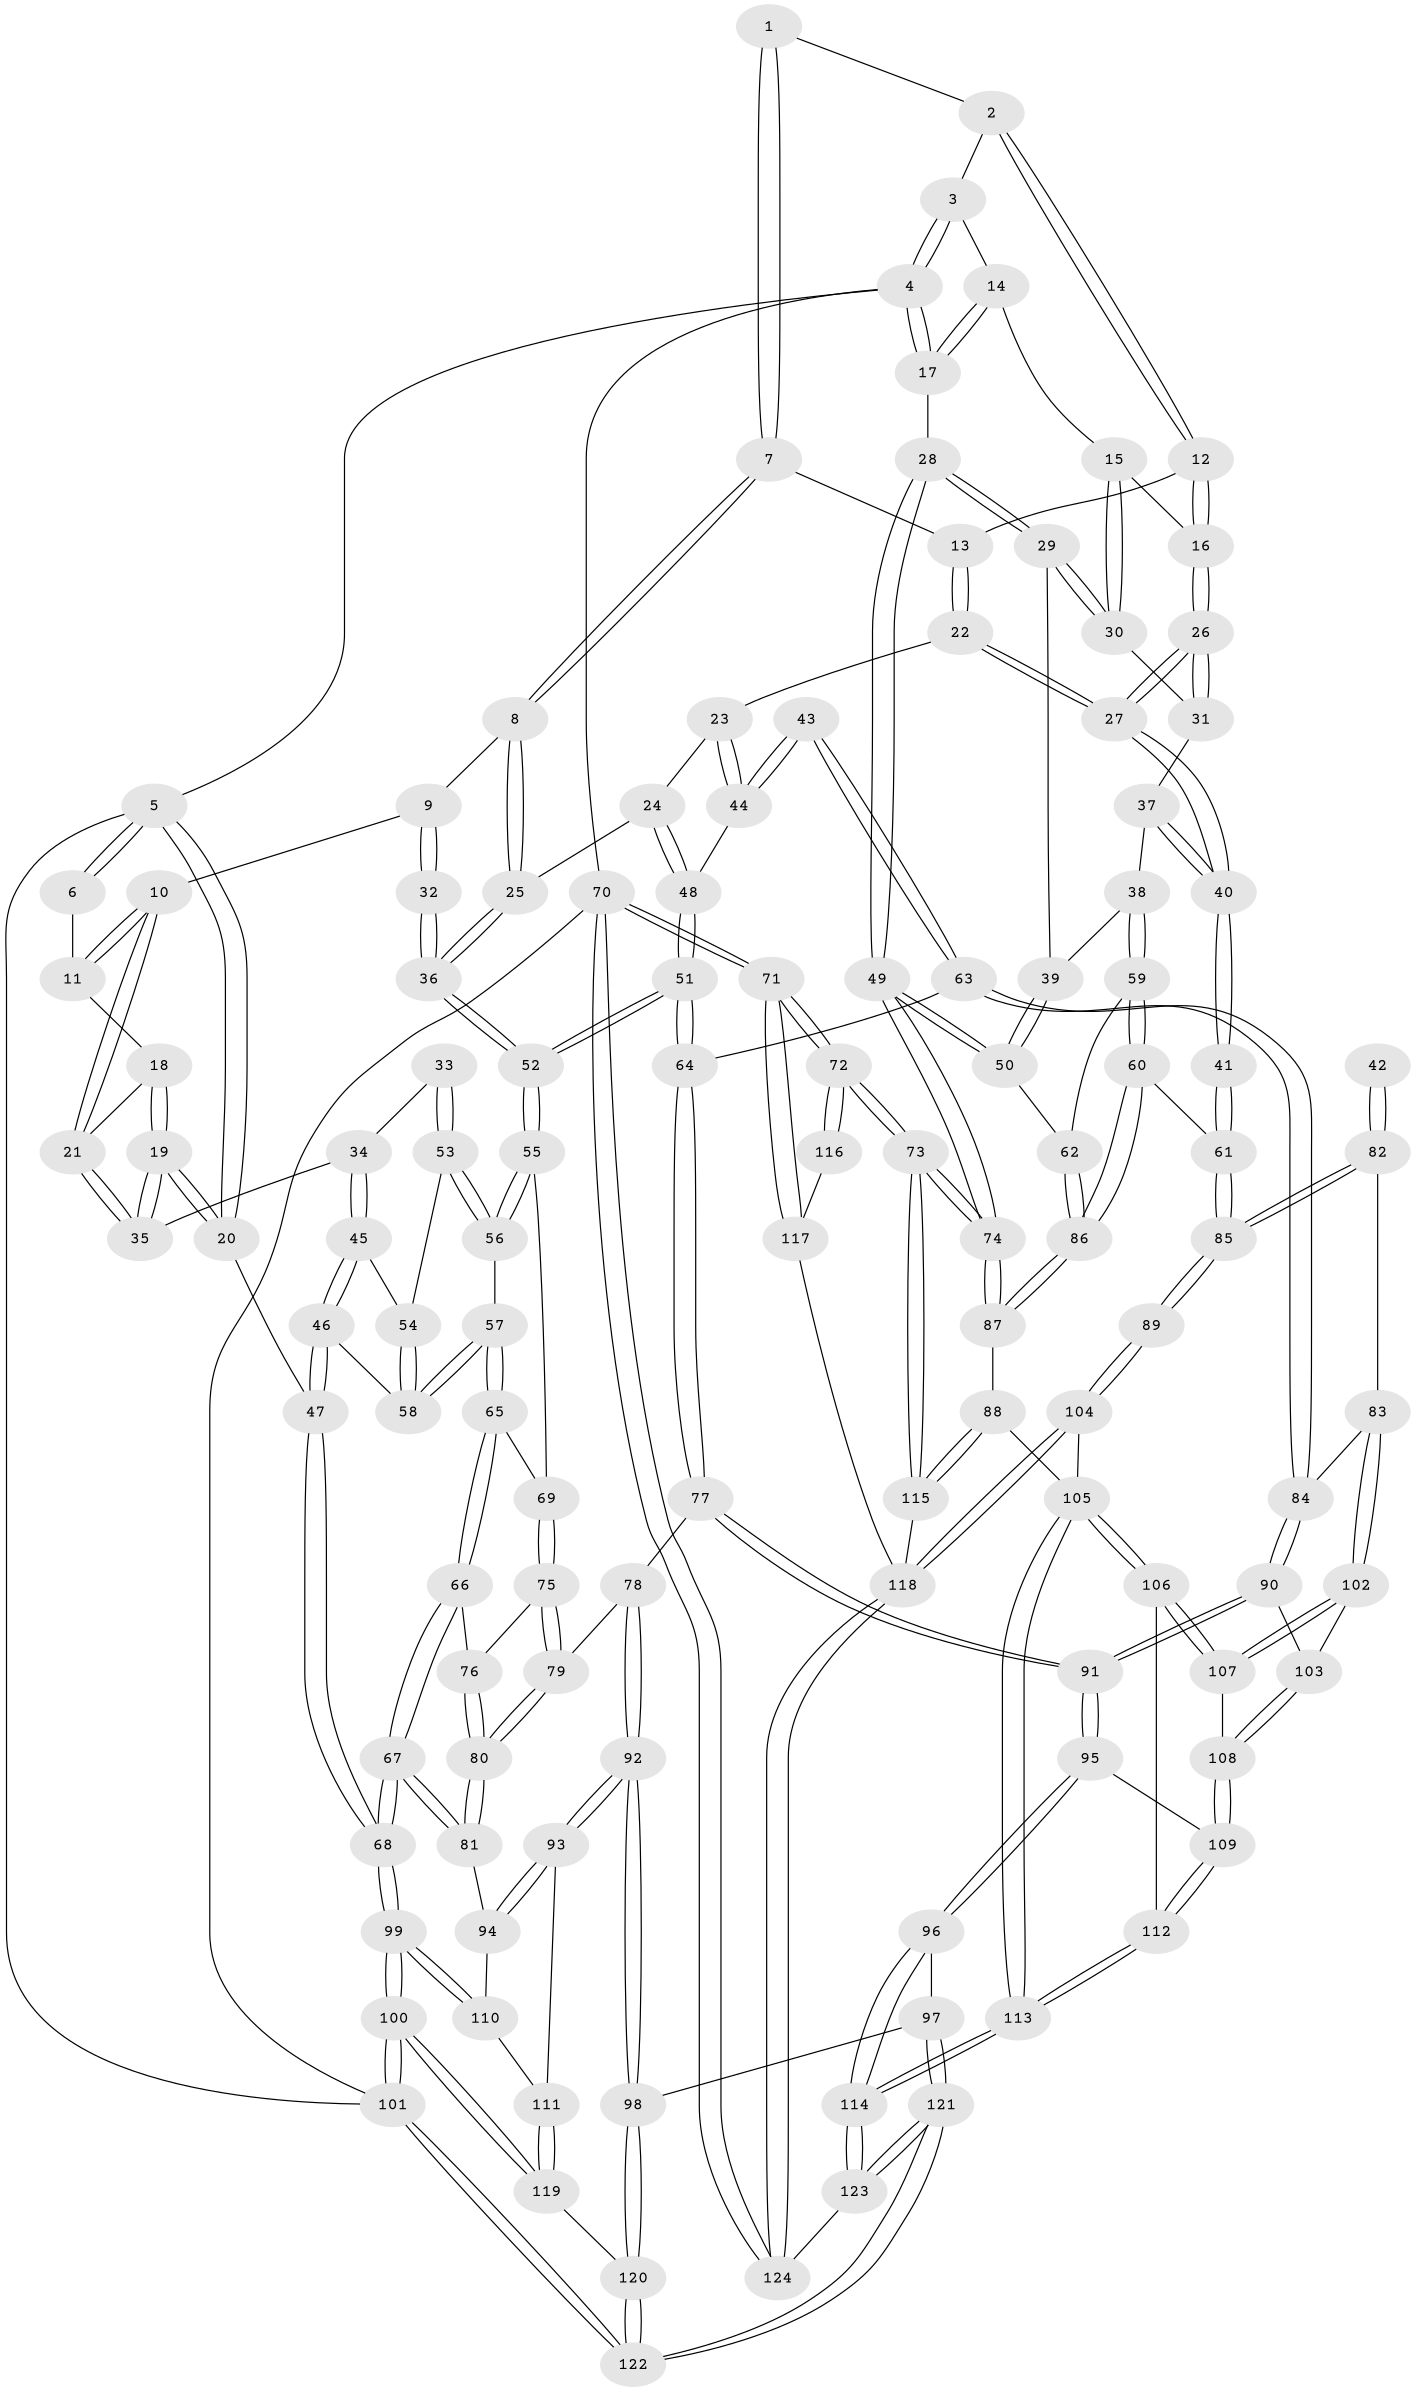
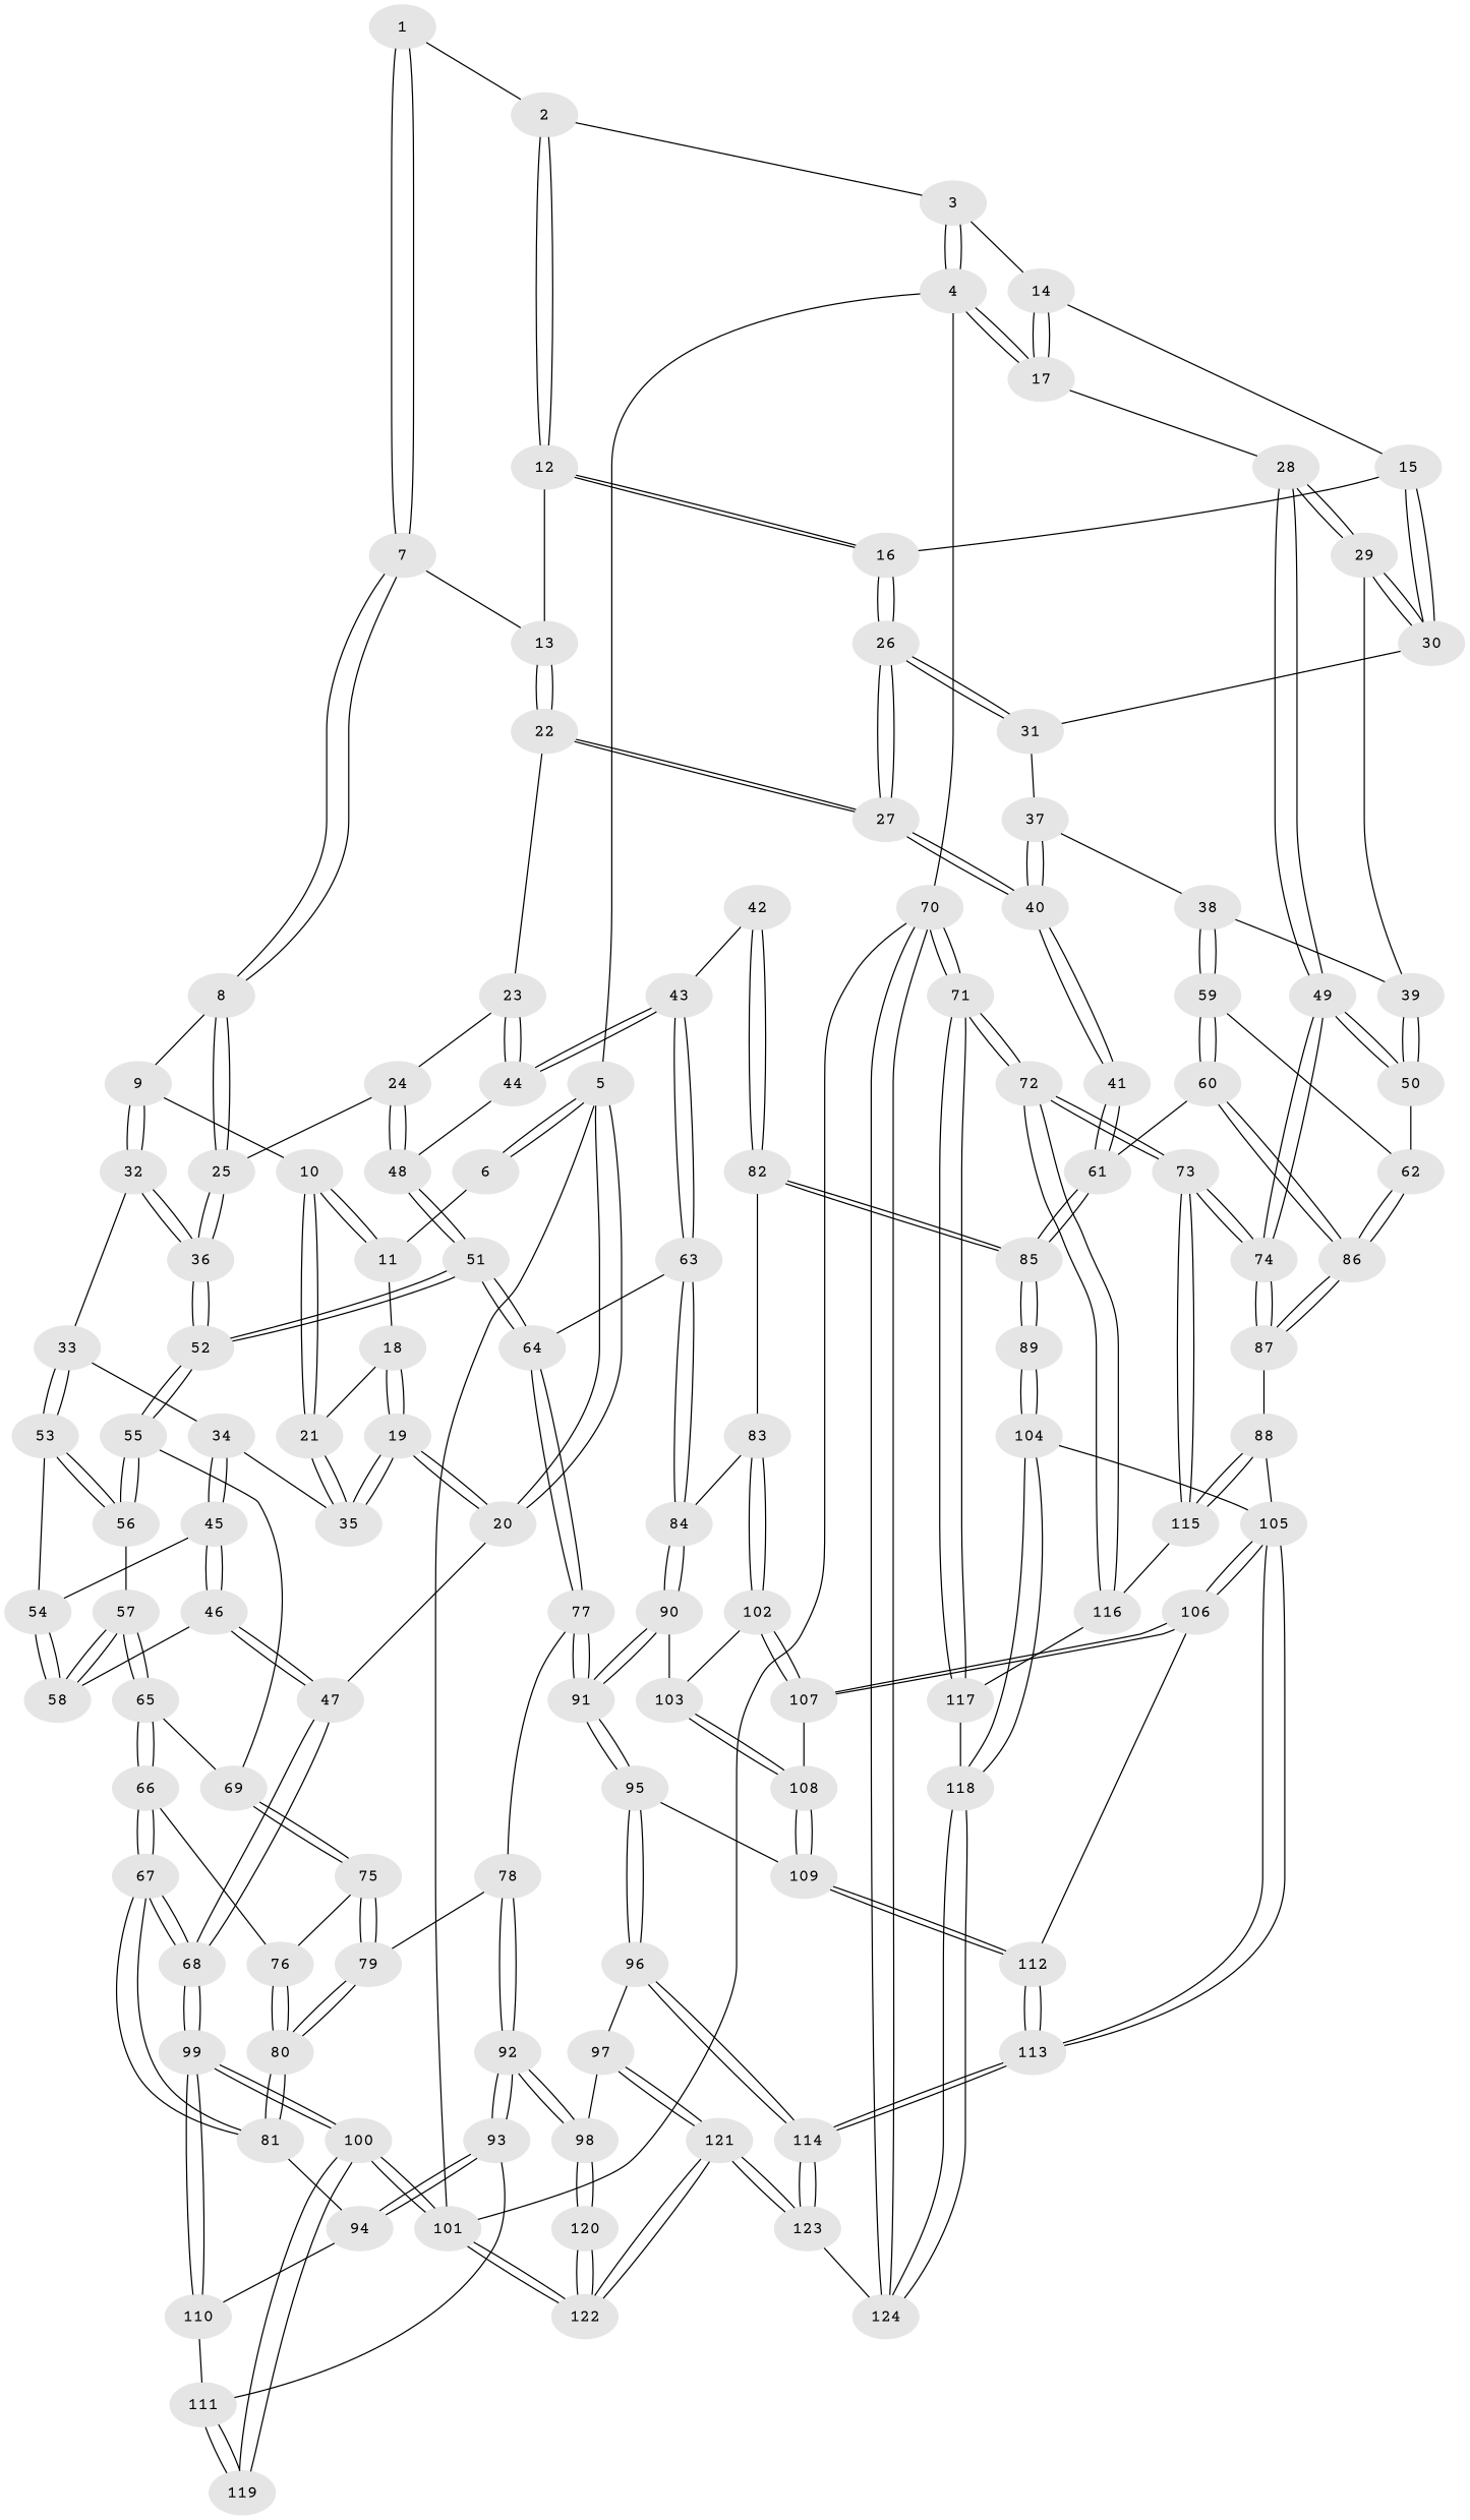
  graph {
    fontname="Courier Prime"
    node [color=gray90 fontname="Courier Prime" style=filled]
    edge [fontname="Courier Prime"]
    1
    2
    7
    3
    12
    8
    13
    4
    14
    16
    5
    17
    70
    15
    6
    20
    101
    28
    71
    124
    11
    47
    122
    18
    9
    25
    22
    10
    32
    36
    21
    33
    35
    19
    26
    23
    27
    30
    31
    29
    49
    68
    24
    44
    40
    48
    51
    52
    37
    41
    39
    50
    74
    38
    34
    53
    45
    54
    56
    46
    55
    59
    62
    60
    61
    42
    43
    82
    85
    63
    83
    64
    84
    58
    99
    87
    86
    77
    69
    57
    75
    65
    66
    89
    90
    78
    91
    67
    76
    81
    80
    94
    110
    100
    79
    72
    117
    73
    116
    118
    115
    88
    92
    95
    93
    98
    102
    103
    107
    104
    105
    108
    96
    109
    111
    120
    119
    97
    114
    112
    121
    123
    106
    113
    1 -- 2
    1 -- 7
    1 -- 7
    2 -- 3
    2 -- 12
    2 -- 12
    7 -- 8
    7 -- 8
    7 -- 13
    3 -- 4
    3 -- 4
    3 -- 14
    12 -- 13
    12 -- 16
    12 -- 16
    8 -- 9
    8 -- 25
    8 -- 25
    13 -- 22
    13 -- 22
    4 -- 5
    4 -- 17
    4 -- 17
    4 -- 70
    14 -- 17
    14 -- 17
    14 -- 15
    16 -- 26
    16 -- 26
    5 -- 6
    5 -- 6
    5 -- 20
    5 -- 20
    5 -- 101
    17 -- 28
    70 -- 101
    70 -- 71
    70 -- 71
    70 -- 124
    70 -- 124
    15 -- 16
    15 -- 30
    15 -- 30
    6 -- 11
    20 -- 47
    101 -- 122
    101 -- 122
    28 -- 29
    28 -- 29
    28 -- 49
    28 -- 49
    71 -- 72
    71 -- 72
    71 -- 117
    71 -- 117
    11 -- 18
    47 -- 68
    47 -- 68
    18 -- 21
    18 -- 19
    18 -- 19
    9 -- 10
    9 -- 32
    9 -- 32
    25 -- 36
    25 -- 36
    22 -- 23
    22 -- 27
    22 -- 27
    10 -- 11
    10 -- 11
    10 -- 21
    10 -- 21
    32 -- 36
    32 -- 36
+   32 -- 33
    36 -- 52
    36 -- 52
    21 -- 35
    21 -- 35
    33 -- 34
    33 -- 53
    33 -- 53
    19 -- 20
    19 -- 20
    19 -- 35
    19 -- 35
    26 -- 27
    26 -- 27
    26 -- 31
    26 -- 31
    23 -- 24
    23 -- 44
    23 -- 44
    27 -- 40
    27 -- 40
    30 -- 31
    31 -- 37
    29 -- 30
    29 -- 30
    29 -- 39
    49 -- 50
    49 -- 50
    49 -- 74
    49 -- 74
    68 -- 99
    68 -- 99
    24 -- 25
    24 -- 48
    24 -- 48
    44 -- 48
    40 -- 41
    40 -- 41
    48 -- 51
    48 -- 51
    51 -- 52
    51 -- 52
    51 -- 64
    51 -- 64
    52 -- 55
    52 -- 55
    37 -- 40
    37 -- 40
    37 -- 38
    41 -- 61
    41 -- 61
    39 -- 50
    39 -- 50
    50 -- 62
    74 -- 87
    74 -- 87
    38 -- 39
    38 -- 59
    38 -- 59
    34 -- 35
    34 -- 45
    34 -- 45
    53 -- 54
    53 -- 56
    53 -- 56
    45 -- 54
    45 -- 46
    45 -- 46
    54 -- 58
    54 -- 58
    56 -- 57
    46 -- 47
    46 -- 47
    46 -- 58
    55 -- 56
    55 -- 56
    55 -- 69
    59 -- 62
    59 -- 60
    59 -- 60
    62 -- 86
    62 -- 86
    60 -- 61
    60 -- 86
    60 -- 86
    61 -- 85
    61 -- 85
+   42 -- 43
    42 -- 82
    42 -- 82
    43 -- 44
    43 -- 44
    43 -- 63
    43 -- 63
    82 -- 85
    82 -- 85
    82 -- 83
    85 -- 89
    85 -- 89
    63 -- 64
    63 -- 84
    63 -- 84
    83 -- 84
    83 -- 102
    83 -- 102
    64 -- 77
    64 -- 77
    84 -- 90
    84 -- 90
    99 -- 110
    99 -- 110
    99 -- 100
    99 -- 100
    87 -- 88
    86 -- 87
    86 -- 87
    77 -- 78
    77 -- 91
    77 -- 91
    69 -- 75
    69 -- 75
    57 -- 58
    57 -- 58
    57 -- 65
    57 -- 65
    75 -- 76
    75 -- 79
    75 -- 79
    65 -- 69
    65 -- 66
    65 -- 66
    66 -- 67
    66 -- 67
    66 -- 76
    89 -- 104
    89 -- 104
    90 -- 91
    90 -- 91
    90 -- 103
    78 -- 79
    78 -- 92
    78 -- 92
    91 -- 95
    91 -- 95
    67 -- 68
    67 -- 68
    67 -- 81
    67 -- 81
    76 -- 80
    76 -- 80
    81 -- 94
    80 -- 81
    80 -- 81
    94 -- 110
    110 -- 111
    100 -- 101
    100 -- 101
    100 -- 119
    100 -- 119
    79 -- 80
    79 -- 80
    72 -- 73
    72 -- 73
    72 -- 116
    72 -- 116
    117 -- 118
    73 -- 74
    73 -- 74
    73 -- 115
    73 -- 115
    116 -- 117
    118 -- 124
    118 -- 124
-   115 -- 118
+   115 -- 116
    88 -- 115
    88 -- 115
    88 -- 105
    92 -- 93
    92 -- 93
    92 -- 98
    92 -- 98
    95 -- 96
    95 -- 96
    95 -- 109
    93 -- 94
    93 -- 94
    93 -- 111
    98 -- 120
    98 -- 120
    102 -- 103
    102 -- 107
    102 -- 107
    103 -- 108
    103 -- 108
    107 -- 108
    104 -- 118
    104 -- 118
    104 -- 105
    105 -- 106
    105 -- 106
    105 -- 113
    105 -- 113
    108 -- 109
    108 -- 109
    96 -- 97
    96 -- 114
    96 -- 114
    109 -- 112
    109 -- 112
    111 -- 119
    111 -- 119
    120 -- 122
    120 -- 122
-   119 -- 120
    97 -- 98
    97 -- 121
    97 -- 121
    114 -- 123
    114 -- 123
    112 -- 113
    112 -- 113
    121 -- 122
    121 -- 122
    121 -- 123
    121 -- 123
    123 -- 124
    106 -- 107
    106 -- 107
    106 -- 112
    113 -- 114
    113 -- 114
  }
